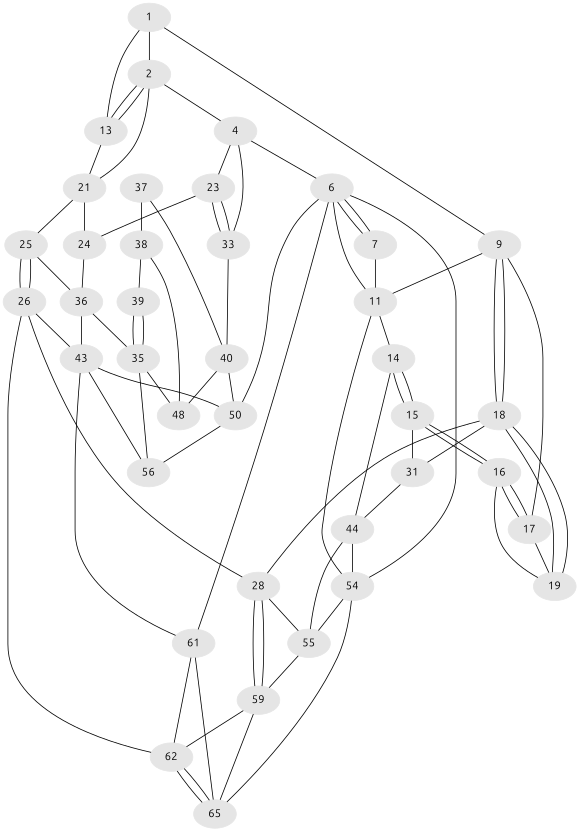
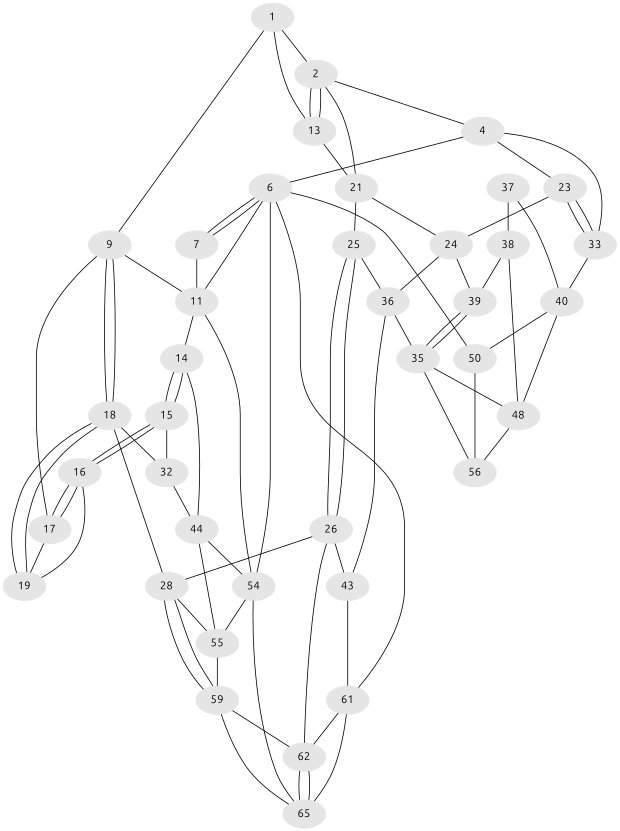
  graph {
    fontname=Ubuntu
    node [color=gray90 fontname=Ubuntu style=filled]
    edge [fontname=Ubuntu]
    1 [super="+8"]
    2 [super="+3"]
    9 [super="+10"]
    13
    4 [super="+5"]
    21 [super="+22"]
    11 [super="+12"]
    17
    18 [super="+30"]
    6 [super="+49"]
    23
    33 [super="+34"]
    24 [super="+35"]
    25
    7
    50 [super="+57"]
    54 [super="+67"]
    61 [super="+68"]
    40 [super="+51"]
    14
    56
    55 [super="+60"]
    65 [super="+66"]
    62 [super="+63"]
    19
-   32 [label=31]
+   32
    28 [super="+29"]
    15 [super="+31"]
    44 [super="+53"]
    16 [super="+20"]
    59 [super="+64"]
    36 [super="+42"]
    39
    26 [super="+27"]
    43 [super="+58"]
    n36 [label=35 super="+46"]
    37 [super="+41"]
    38 [super="+47"]
    48 [super="+52"]
    1 -- 2
    1 -- 9
    1 -- 13
    2 -- 13
    2 -- 13
    2 -- 4
    2 -- 21
    9 -- 11
    9 -- 17
    9 -- 18
    9 -- 18
    13 -- 21
    4 -- 6
    4 -- 23
    4 -- 33
    21 -- 24
    21 -- 25
    11 -- 54
    11 -- 14
    17 -- 19
    18 -- 19
    18 -- 19
    18 -- 32
    18 -- 28
    6 -- 11
    6 -- 7
    6 -- 7
    6 -- 50
    6 -- 54
    6 -- 61
    23 -- 33
    23 -- 33
    23 -- 24
    33 -- 40
    24 -- 36
+   24 -- 39
    25 -- 36
    25 -- 26
    25 -- 26
    7 -- 11
    50 -- 56
    54 -- 55
    54 -- 65
    61 -- 65
    61 -- 62
    40 -- 50
    40 -- 48
    14 -- 15
    14 -- 15
    14 -- 44
    55 -- 59
    62 -- 65
    62 -- 65
    32 -- 44
    28 -- 55
    28 -- 59
    28 -- 59
    15 -- 32
    15 -- 16 [weight=2]
    15 -- 16
    44 -- 54
    44 -- 55
    16 -- 17
    16 -- 17
    16 -- 19
    59 -- 65
    59 -- 62
    36 -- 43
    36 -- n36
    39 -- n36
    39 -- n36
    26 -- 62
    26 -- 28
    26 -- 43
-   43 -- 50
    43 -- 61
    n36 -- 56
    n36 -- 48
    37 -- 40
    37 -- 38 [weight=2]
    38 -- 39
    38 -- 48
-   43 -- 56
+   48 -- 56
  }
